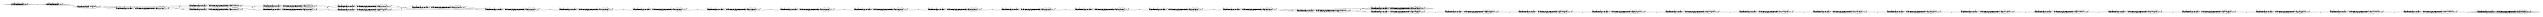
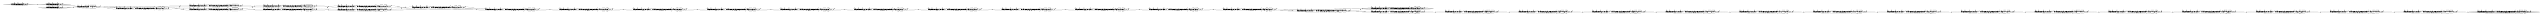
  digraph {
    rankdir=LR
    node [fillcolor=white shape=ellipse style=filled]
    edge [style=bold]
    n1 [label="validContainmentMap.put(,new Class<?>((((edu.fdu.CPPDG.tinypdg.pe.ExpressionInfo@114f766)@@@88@@@['0', '1', '0']"]
    n2 [label="validContainmentMap.put(,new Class<?>((((edu.fdu.CPPDG.tinypdg.pe.ExpressionInfo@114f772)@@@91@@@['0', '1', '0']"]
    n3 [label="validContainmentMap.put(,new Class<?>((((edu.fdu.CPPDG.tinypdg.pe.ExpressionInfo@114f77e)@@@94@@@['0', '1', '0']"]
    n4 [label="validContainmentMap.put(,new Class<?>((((edu.fdu.CPPDG.tinypdg.pe.ExpressionInfo@114f7ec)@@@22@@@['1', '1', '1']"]
    n5 [label="validContainmentMap.put(,new Class<?>((((edu.fdu.CPPDG.tinypdg.pe.ExpressionInfo@114f7f6)@@@25@@@['1', '1', '1']"]
    n6 [label="validContainmentMap.put(,new Class<?>((((edu.fdu.CPPDG.tinypdg.pe.ExpressionInfo@114f800)@@@28@@@['1', '1', '1']"]
    n7 [label="validContainmentMap.put(,new Class<?>((((edu.fdu.CPPDG.tinypdg.pe.ExpressionInfo@114f7b8)@@@10@@@['0', '0', '1']"]
    n8 [label="validContainmentMap.put(,new Class<?>((((edu.fdu.CPPDG.tinypdg.pe.ExpressionInfo@114f7cc)@@@13@@@['0', '0', '1']"]
    n9 [label="validContainmentMap.put(,new Class<?>((((edu.fdu.CPPDG.tinypdg.pe.ExpressionInfo@114f7d8)@@@16@@@['1', '1', '1']"]
    n10 [label="validContainmentMap.put(,new Class<?>((((edu.fdu.CPPDG.tinypdg.pe.ExpressionInfo@114f6ea)@@@55@@@['1', '1', '0']"]
    n11 [label="validContainmentMap.put(,new Class<?>((((edu.fdu.CPPDG.tinypdg.pe.ExpressionInfo@114f6f4)@@@58@@@['1', '1', '0']"]
    n12 [label="validContainmentMap.put(,new Class<?>((((edu.fdu.CPPDG.tinypdg.pe.ExpressionInfo@114f6fe)@@@61@@@['1', '1', '0']"]
    n13 [label="validContainmentMap.put(,new Class<?>((((edu.fdu.CPPDG.tinypdg.pe.ExpressionInfo@114f71c)@@@70@@@['1', '1', '0']"]
    n14 [label="validContainmentMap.put(,new Class<?>((((edu.fdu.CPPDG.tinypdg.pe.ExpressionInfo@114f726)@@@73@@@['1', '1', '0']"]
    n15 [label="validContainmentMap.put(,new Class<?>((((edu.fdu.CPPDG.tinypdg.pe.ExpressionInfo@114f730)@@@76@@@['1', '1', '0']"]
    n16 [label="validContainmentMap.put(,new Class<?>((((edu.fdu.CPPDG.tinypdg.pe.ExpressionInfo@114f81f)@@@37@@@['1', '1', '1']"]
    n17 [label="validContainmentMap.put(,new Class<?>((((edu.fdu.CPPDG.tinypdg.pe.ExpressionInfo@114f829)@@@40@@@['1', '1', '1']"]
    n18 [label="validContainmentMap.put(,new Class<?>((((edu.fdu.CPPDG.tinypdg.pe.ExpressionInfo@114f833)@@@43@@@['1', '1', '1']"]
    n19 [label="validContainmentMap.put(,new Class<?>((((edu.fdu.CPPDG.tinypdg.pe.ExpressionInfo@114f75a)@@@85@@@['0', '1', '0']"]
    n20 [fillcolor=lightgray label="buildValidContainmentMap['0', '0', '1']" shape=diamond]
    n21 [label="validContainmentMap.clear()@@@3@@@['1', '1', '1']"]
    n22 [label="validContainmentMap.put(,new Class<?>((((edu.fdu.CPPDG.tinypdg.pe.ExpressionInfo@114f79e)@@@4@@@['0', '0', '1']"]
    n23 [label="validContainmentMap.put(,new Class<?>((((edu.fdu.CPPDG.tinypdg.pe.ExpressionInfo@114f627)@@@4@@@['1', '1', '0']"]
    n24 [label="validContainmentMap.put(,new Class<?>((((edu.fdu.CPPDG.tinypdg.pe.ExpressionInfo@114f708)@@@64@@@['1', '1', '0']"]
    n25 [label="validContainmentMap.put(,new Class<?>((((edu.fdu.CPPDG.tinypdg.pe.ExpressionInfo@114f712)@@@67@@@['1', '1', '0']"]
    n26 [label="validContainmentMap.put(,new Class<?>((((edu.fdu.CPPDG.tinypdg.pe.ExpressionInfo@114f630)@@@7@@@['1', '1', '0']"]
    n27 [label="validContainmentMap.put(,new Class<?>((((edu.fdu.CPPDG.tinypdg.pe.ExpressionInfo@114f7a6)@@@7@@@['0', '0', '1']"]
    n28 [label="validContainmentMap.put(,new Class<?>((((edu.fdu.CPPDG.tinypdg.pe.ExpressionInfo@114f63b)@@@10@@@['1', '1', '0']"]
    n29 [label="validContainmentMap.put(,new Class<?>((((edu.fdu.CPPDG.tinypdg.pe.ExpressionInfo@114f650)@@@13@@@['1', '1', '0']"]
    n30 [fillcolor=lightgray label="validContainmentMap.put(,new Class<?>((((edu.fdu.CPPDG.tinypdg.pe.ExpressionInfo@114f78a)@@@97@@@['0', '1', '0']"]
    n31 [label="validContainmentMap.put(,new Class<?>((((edu.fdu.CPPDG.tinypdg.pe.ExpressionInfo@114f7e1)@@@19@@@['1', '1', '1']"]
    n32 [label="validContainmentMap.put(,new Class<?>((((edu.fdu.CPPDG.tinypdg.pe.ExpressionInfo@114f6e0)@@@52@@@['1', '1', '0']"]
    n33 [label="validContainmentMap.put(,new Class<?>((((edu.fdu.CPPDG.tinypdg.pe.ExpressionInfo@114f80c)@@@31@@@['1', '1', '1']"]
    n34 [label="validContainmentMap.put(,new Class<?>((((edu.fdu.CPPDG.tinypdg.pe.ExpressionInfo@114f815)@@@34@@@['1', '1', '1']"]
    n35 [label="validContainmentMap.put(,new Class<?>((((edu.fdu.CPPDG.tinypdg.pe.ExpressionInfo@114f83d)@@@46@@@['1', '1', '1']"]
    n36 [label="validContainmentMap.put(,new Class<?>((((edu.fdu.CPPDG.tinypdg.pe.ExpressionInfo@114f73a)@@@79@@@['1', '1', '0']"]
    n37 [label="validContainmentMap.put(,new Class<?>((((edu.fdu.CPPDG.tinypdg.pe.ExpressionInfo@114f750)@@@82@@@['1', '1', '0']"]
    n38 [fillcolor=lightgray label="validContainmentMap.put(,new Class<?>((((edu.fdu.CPPDG.tinypdg.pe.ExpressionInfo@114f846)@@@49@@@['0', '0', '1']"]
    n39 [label="validContainmentMap.put(,new Class<?>((((edu.fdu.CPPDG.tinypdg.pe.ExpressionInfo@114f6d6)@@@49@@@['1', '1', '0']"]
    n40 [fillcolor=lightgray label="buildValidContainmentMap['1', '0', '0']" shape=diamond]
+   n41 [fillcolor=lightgray label="buildValidContainmentMap['0', '1', '0']" shape=diamond]
    n1 -> n2
    n2 -> n3
    n3 -> n30
    n4 -> n5
    n5 -> n6
    n6 -> n33
    n7 -> n8
    n8 -> n9
    n9 -> n31
    n10 -> n11
    n11 -> n12
    n12 -> n24
    n13 -> n14
    n14 -> n15
    n15 -> n36
    n16 -> n17
    n17 -> n18
    n18 -> n35
    n19 -> n1
    n20 -> n21
    n21 -> n22
    n21 -> n23
    n22 -> n27
    n23 -> n22 [label=0 style=dashed]
    n23 -> n26
    n24 -> n25
    n25 -> n13
    n26 -> n27 [label=0 style=dashed]
    n26 -> n28
    n27 -> n7
    n28 -> n7 [label=0 style=dashed]
    n28 -> n29
    n29 -> n8 [label=0 style=dashed]
    n29 -> n9
    n31 -> n4
    n32 -> n10
    n33 -> n34
    n34 -> n16
    n35 -> n38
    n35 -> n39
    n36 -> n37
    n37 -> n19
    n39 -> n32
    n39 -> n38 [label=0 style=dashed]
    n40 -> n20
+   n41 -> n21
  }
